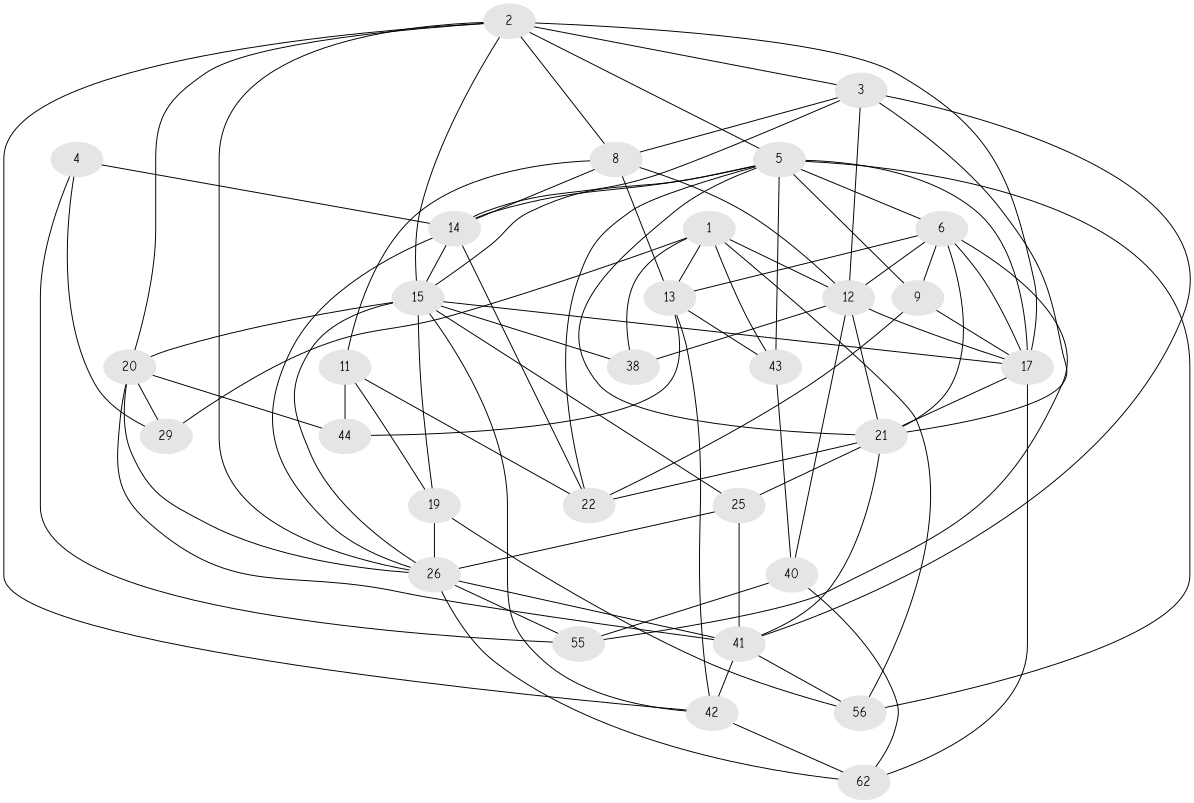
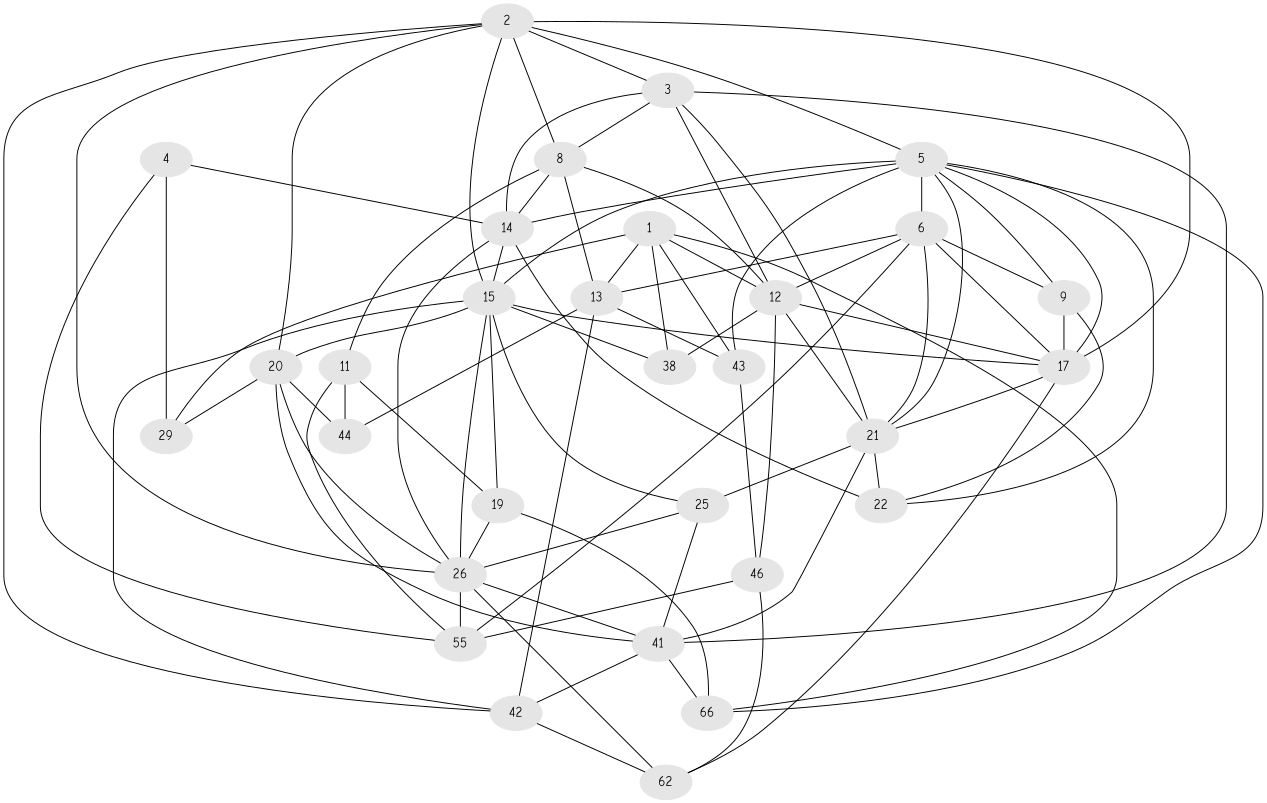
  graph {
    fontname="Comic Neue"
    node [color=gray90 fontname="Comic Neue" style=filled]
    edge [fontname="Comic Neue"]
    1 [super="+54"]
    12 [super="+51+28"]
    13 [super="+18"]
    29
    38
    43
-   56
+   56 [label=66]
    17 [super="+36"]
    21 [super="+33+49"]
-   46 [label=40]
+   46
    42 [super="+57"]
    44
    2 [super="+53+24"]
    3 [super="+52"]
    5 [super="+27+16"]
    8 [super="+35+58"]
    15 [super="+47+60"]
    20 [super="+23"]
    26 [super="+31+40"]
    14 [super="+48+50"]
    41 [super="+61+63"]
    6 [super="+10"]
    9
    22 [super="+30"]
    11
    19
    25
    62
    55
    4
    1 -- 12
    1 -- 13
    1 -- 29
    1 -- 38
    1 -- 43
    1 -- 56
    12 -- 38
    12 -- 17
    12 -- 21
    12 -- 46
    13 -- 43
    13 -- 42
    13 -- 44
    43 -- 46
    17 -- 21
    17 -- 62
    21 -- 41
    21 -- 22
    21 -- 25
    46 -- 62
    46 -- 55
    42 -- 62
    2 -- 17
    2 -- 42
    2 -- 3
    2 -- 5
    2 -- 8
    2 -- 15
    2 -- 20
    2 -- 26
    3 -- 12
    3 -- 21
    3 -- 8
    3 -- 14
    3 -- 41
    5 -- 43
    5 -- 56
    5 -- 17
    5 -- 21
    5 -- 15
    5 -- 14
    5 -- 6 [weight=2]
    5 -- 9
    5 -- 22
    8 -- 12
    8 -- 13
    8 -- 14
    8 -- 11
    15 -- 38
    15 -- 17
    15 -- 42
    15 -- 20
    15 -- 26
    15 -- 19
    15 -- 25
    20 -- 29
    20 -- 44
    20 -- 26
    20 -- 41
    26 -- 41
    26 -- 62
    26 -- 55
    14 -- 15
    14 -- 26
    14 -- 22 [weight=2]
    41 -- 56
    41 -- 42 [weight=2]
    6 -- 12
    6 -- 13
    6 -- 17
    6 -- 21
    6 -- 9
    6 -- 55
    9 -- 17
    9 -- 22
    11 -- 44
-   11 -- 22
+   11 -- 55
    11 -- 19
    19 -- 56
    19 -- 26
    25 -- 26
    25 -- 41
    4 -- 29
    4 -- 14
    4 -- 55
  }
